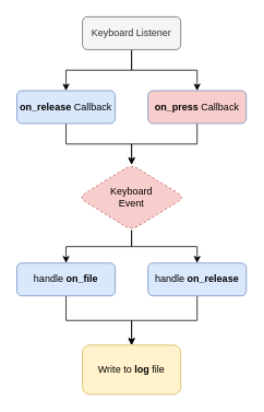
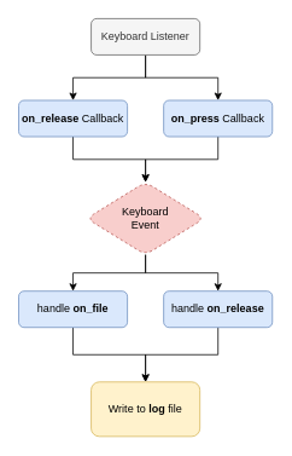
  <mxCell id="0" />
  <mxCell id="1" parent="0" />
  <mxCell id="2" value="" style="edgeStyle=orthogonalEdgeStyle;rounded=0;orthogonalLoop=1;jettySize=auto;html=1;" parent="1" source="4" target="6" edge="1"><mxGeometry relative="1" as="geometry" /></mxCell>
  <mxCell id="3" value="" style="edgeStyle=orthogonalEdgeStyle;rounded=0;orthogonalLoop=1;jettySize=auto;html=1;" parent="1" source="4" target="8" edge="1"><mxGeometry relative="1" as="geometry" /></mxCell>
  <mxCell id="4" value="Keyboard Listener" style="rounded=1;whiteSpace=wrap;html=1;fontSize=12;glass=0;strokeWidth=1;shadow=0;fillColor=#f5f5f5;fontColor=#333333;strokeColor=#666666;" parent="1" vertex="1"><mxGeometry x="100" y="20" width="120" height="40" as="geometry" /></mxCell>
  <mxCell id="5" style="edgeStyle=orthogonalEdgeStyle;rounded=0;orthogonalLoop=1;jettySize=auto;html=1;exitX=0.5;exitY=1;exitDx=0;exitDy=0;entryX=0.5;entryY=0;entryDx=0;entryDy=0;" parent="1" source="6" target="11" edge="1"><mxGeometry relative="1" as="geometry" /></mxCell>
- <mxCell id="6" value="&lt;b&gt;on_press&lt;/b&gt; Callback" style="rounded=1;whiteSpace=wrap;html=1;fontSize=12;glass=0;strokeWidth=1;shadow=0;fillColor=#f8cecc;strokeColor=#6c8ebf;" parent="1" vertex="1"><mxGeometry x="180" y="110" width="120" height="40" as="geometry" /></mxCell>
+ <mxCell id="6" value="&lt;b&gt;on_press&lt;/b&gt; Callback" style="rounded=1;whiteSpace=wrap;html=1;fontSize=12;glass=0;strokeWidth=1;shadow=0;fillColor=#dae8fc;strokeColor=#6c8ebf;" parent="1" vertex="1"><mxGeometry x="180" y="110" width="120" height="40" as="geometry" /></mxCell>
  <mxCell id="7" value="" style="edgeStyle=orthogonalEdgeStyle;rounded=0;orthogonalLoop=1;jettySize=auto;html=1;" parent="1" source="8" target="11" edge="1"><mxGeometry relative="1" as="geometry" /></mxCell>
  <mxCell id="8" value="&lt;b&gt;on_release &lt;/b&gt;Callback" style="rounded=1;whiteSpace=wrap;html=1;fontSize=12;glass=0;strokeWidth=1;shadow=0;fillColor=#dae8fc;strokeColor=#6c8ebf;" parent="1" vertex="1"><mxGeometry x="20" y="110" width="120" height="40" as="geometry" /></mxCell>
  <mxCell id="9" value="" style="edgeStyle=orthogonalEdgeStyle;rounded=0;orthogonalLoop=1;jettySize=auto;html=1;entryX=0.5;entryY=0;entryDx=0;entryDy=0;" parent="1" source="11" target="13" edge="1"><mxGeometry relative="1" as="geometry"><mxPoint x="90" y="320" as="targetPoint" /></mxGeometry></mxCell>
  <mxCell id="10" style="edgeStyle=orthogonalEdgeStyle;rounded=0;orthogonalLoop=1;jettySize=auto;html=1;entryX=0.5;entryY=0;entryDx=0;entryDy=0;" parent="1" source="11" target="15" edge="1"><mxGeometry relative="1" as="geometry" /></mxCell>
  <mxCell id="11" value="Keyboard&lt;div&gt;Event&lt;/div&gt;" style="rhombus;whiteSpace=wrap;html=1;rounded=1;glass=0;strokeWidth=1;shadow=0;fillColor=#f8cecc;strokeColor=#b85450;dashed=1;" parent="1" vertex="1"><mxGeometry x="95" y="200" width="130" height="80" as="geometry" /></mxCell>
  <mxCell id="12" value="" style="edgeStyle=orthogonalEdgeStyle;rounded=0;orthogonalLoop=1;jettySize=auto;html=1;" parent="1" source="13" target="16" edge="1"><mxGeometry relative="1" as="geometry" /></mxCell>
  <mxCell id="13" value="handle &lt;b&gt;on_file&lt;/b&gt;" style="rounded=1;whiteSpace=wrap;html=1;fontSize=12;glass=0;strokeWidth=1;shadow=0;fillColor=#dae8fc;strokeColor=#6c8ebf;" parent="1" vertex="1"><mxGeometry x="20" y="320" width="120" height="40" as="geometry" /></mxCell>
  <mxCell id="14" style="edgeStyle=orthogonalEdgeStyle;rounded=0;orthogonalLoop=1;jettySize=auto;html=1;exitX=0.5;exitY=1;exitDx=0;exitDy=0;entryX=0.5;entryY=0;entryDx=0;entryDy=0;" parent="1" source="15" target="16" edge="1"><mxGeometry relative="1" as="geometry" /></mxCell>
  <mxCell id="15" value="handle &lt;b&gt;on_release&lt;/b&gt;" style="rounded=1;whiteSpace=wrap;html=1;fontSize=12;glass=0;strokeWidth=1;shadow=0;fillColor=#dae8fc;strokeColor=#6c8ebf;" parent="1" vertex="1"><mxGeometry x="180" y="320" width="120" height="40" as="geometry" /></mxCell>
  <mxCell id="16" value="Write to &lt;b&gt;log&lt;/b&gt; file" style="whiteSpace=wrap;html=1;rounded=1;glass=0;strokeWidth=1;shadow=0;fillColor=#fff2cc;strokeColor=#d6b656;" parent="1" vertex="1"><mxGeometry x="100" y="420" width="120" height="60" as="geometry" /></mxCell>
